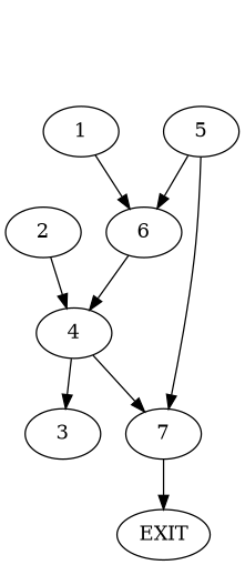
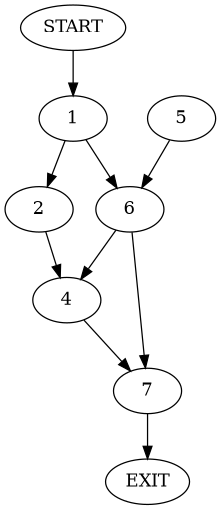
  digraph {
+   n1 [label=START]
    1
    2
    6
    n5 [label=EXIT]
    4
-   3
    7
    5
+   n1 -> 1
+   1 -> 2
    1 -> 6
    2 -> 4
    6 -> 4
-   4 -> 3
    4 -> 7
    7 -> n5
    5 -> 6
-   5 -> 7
+   6 -> 7
  }
